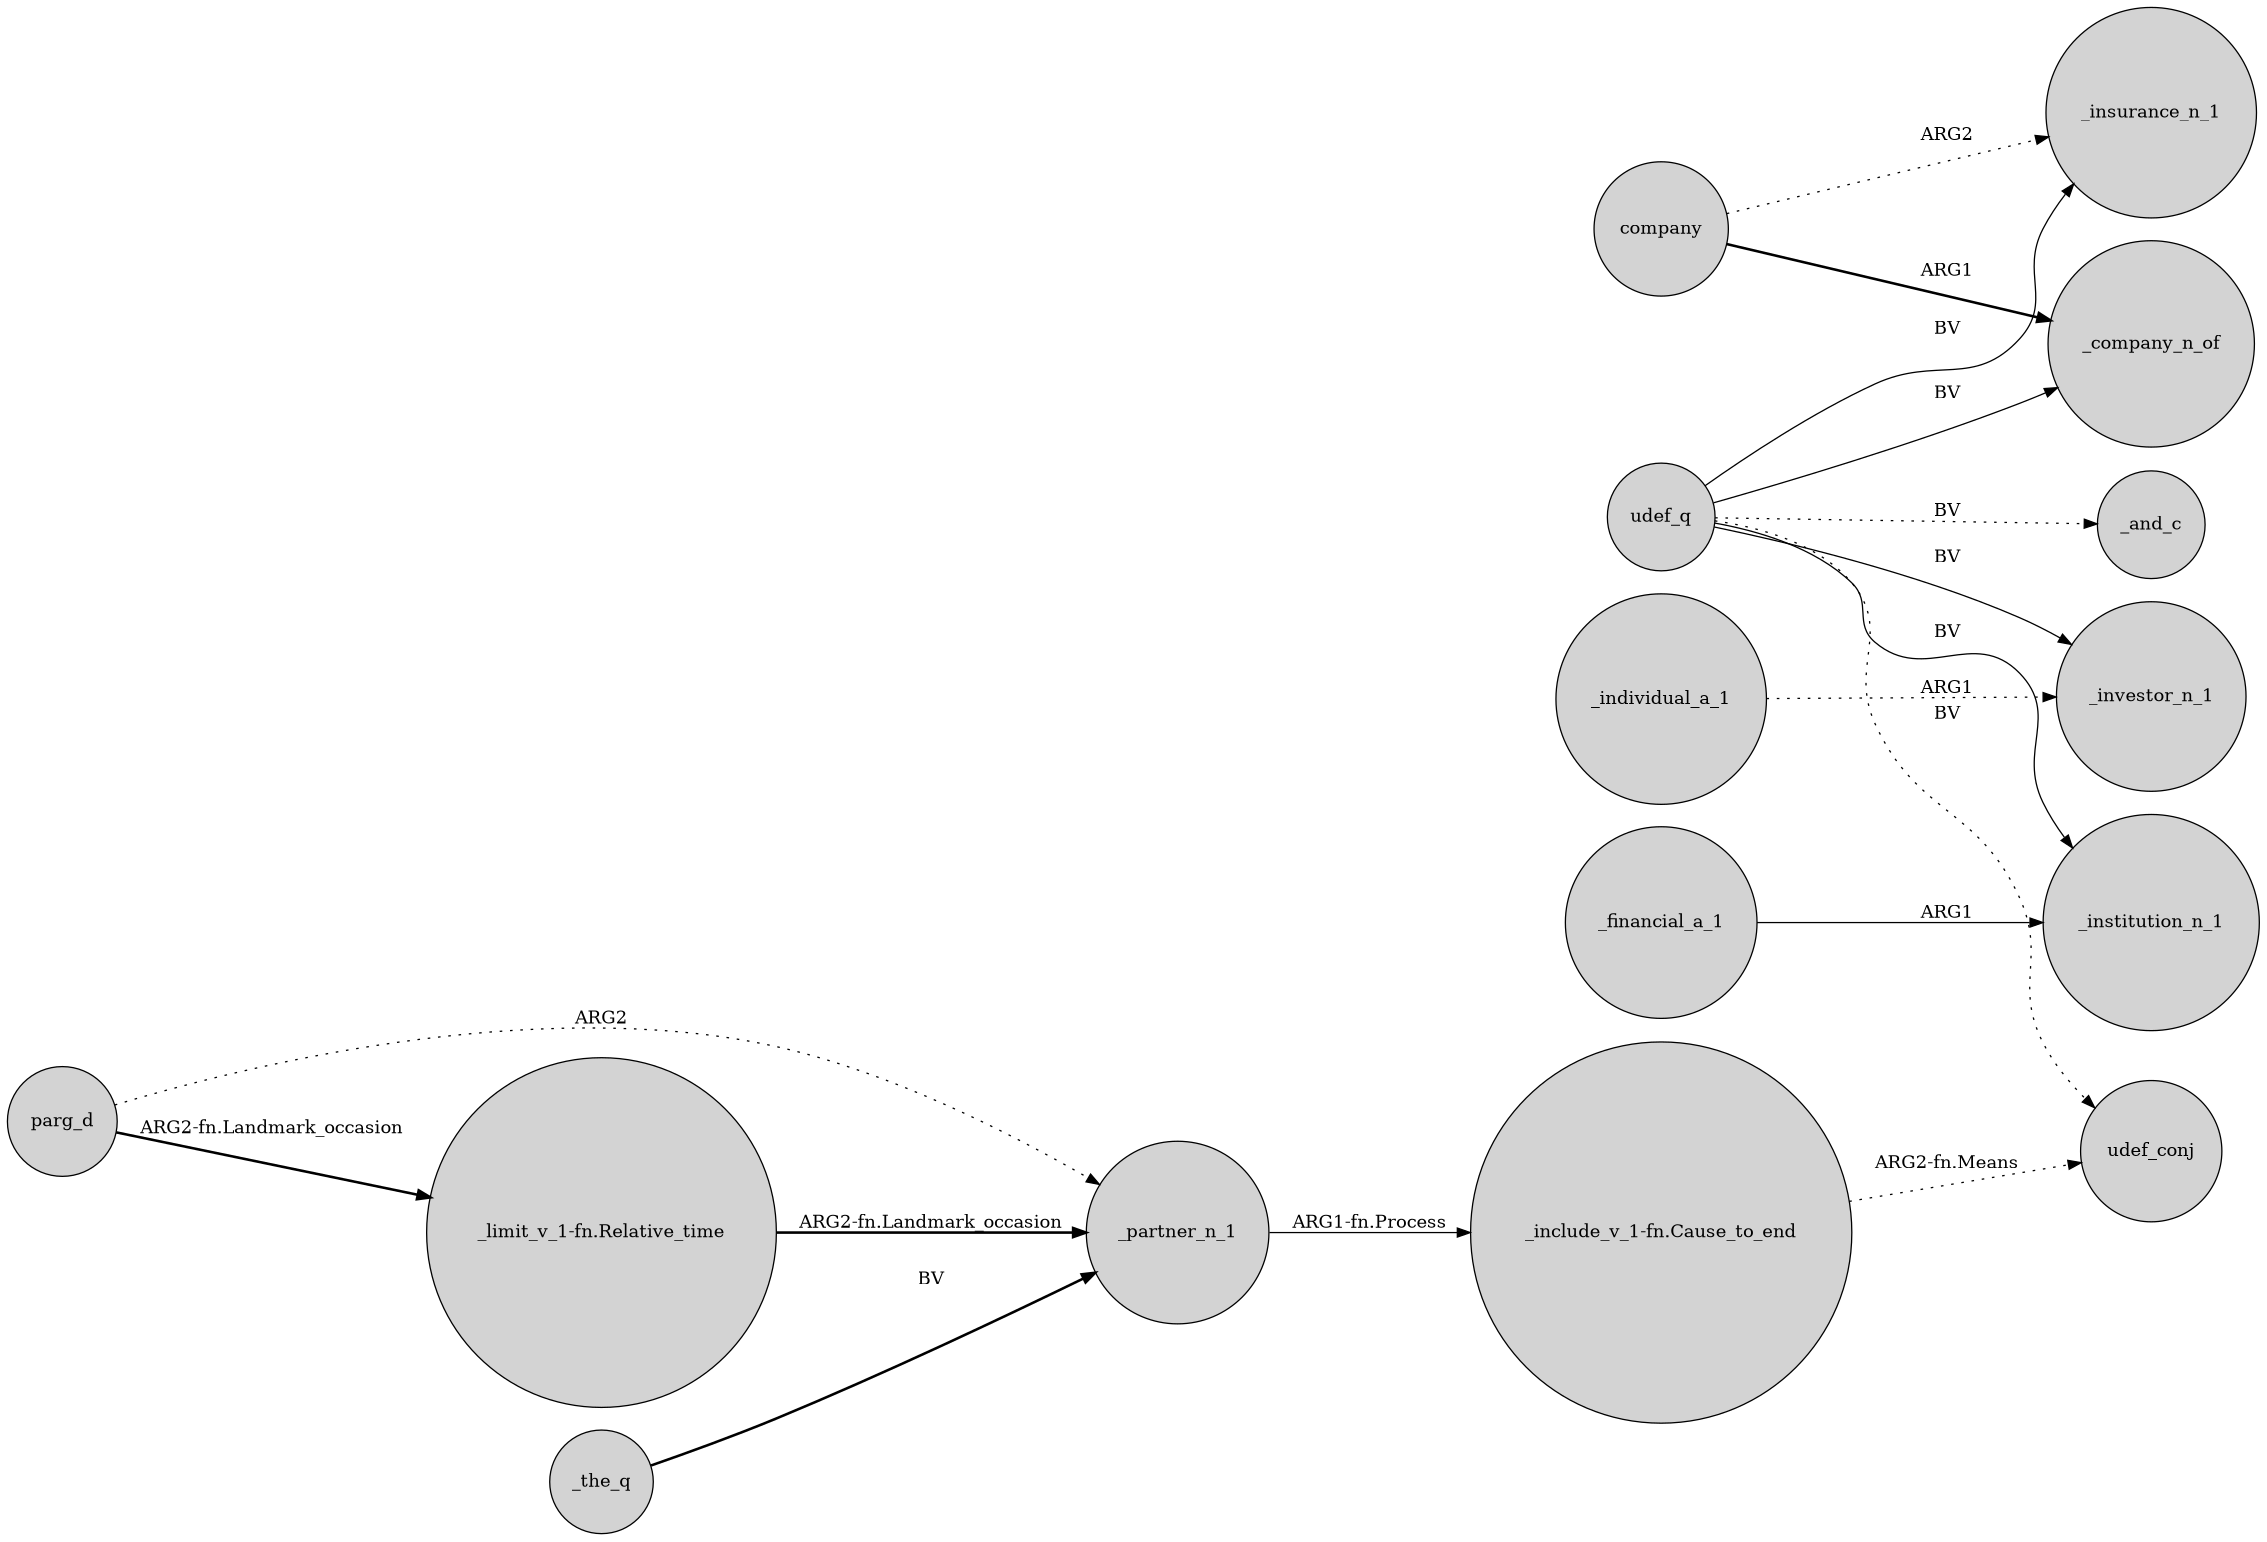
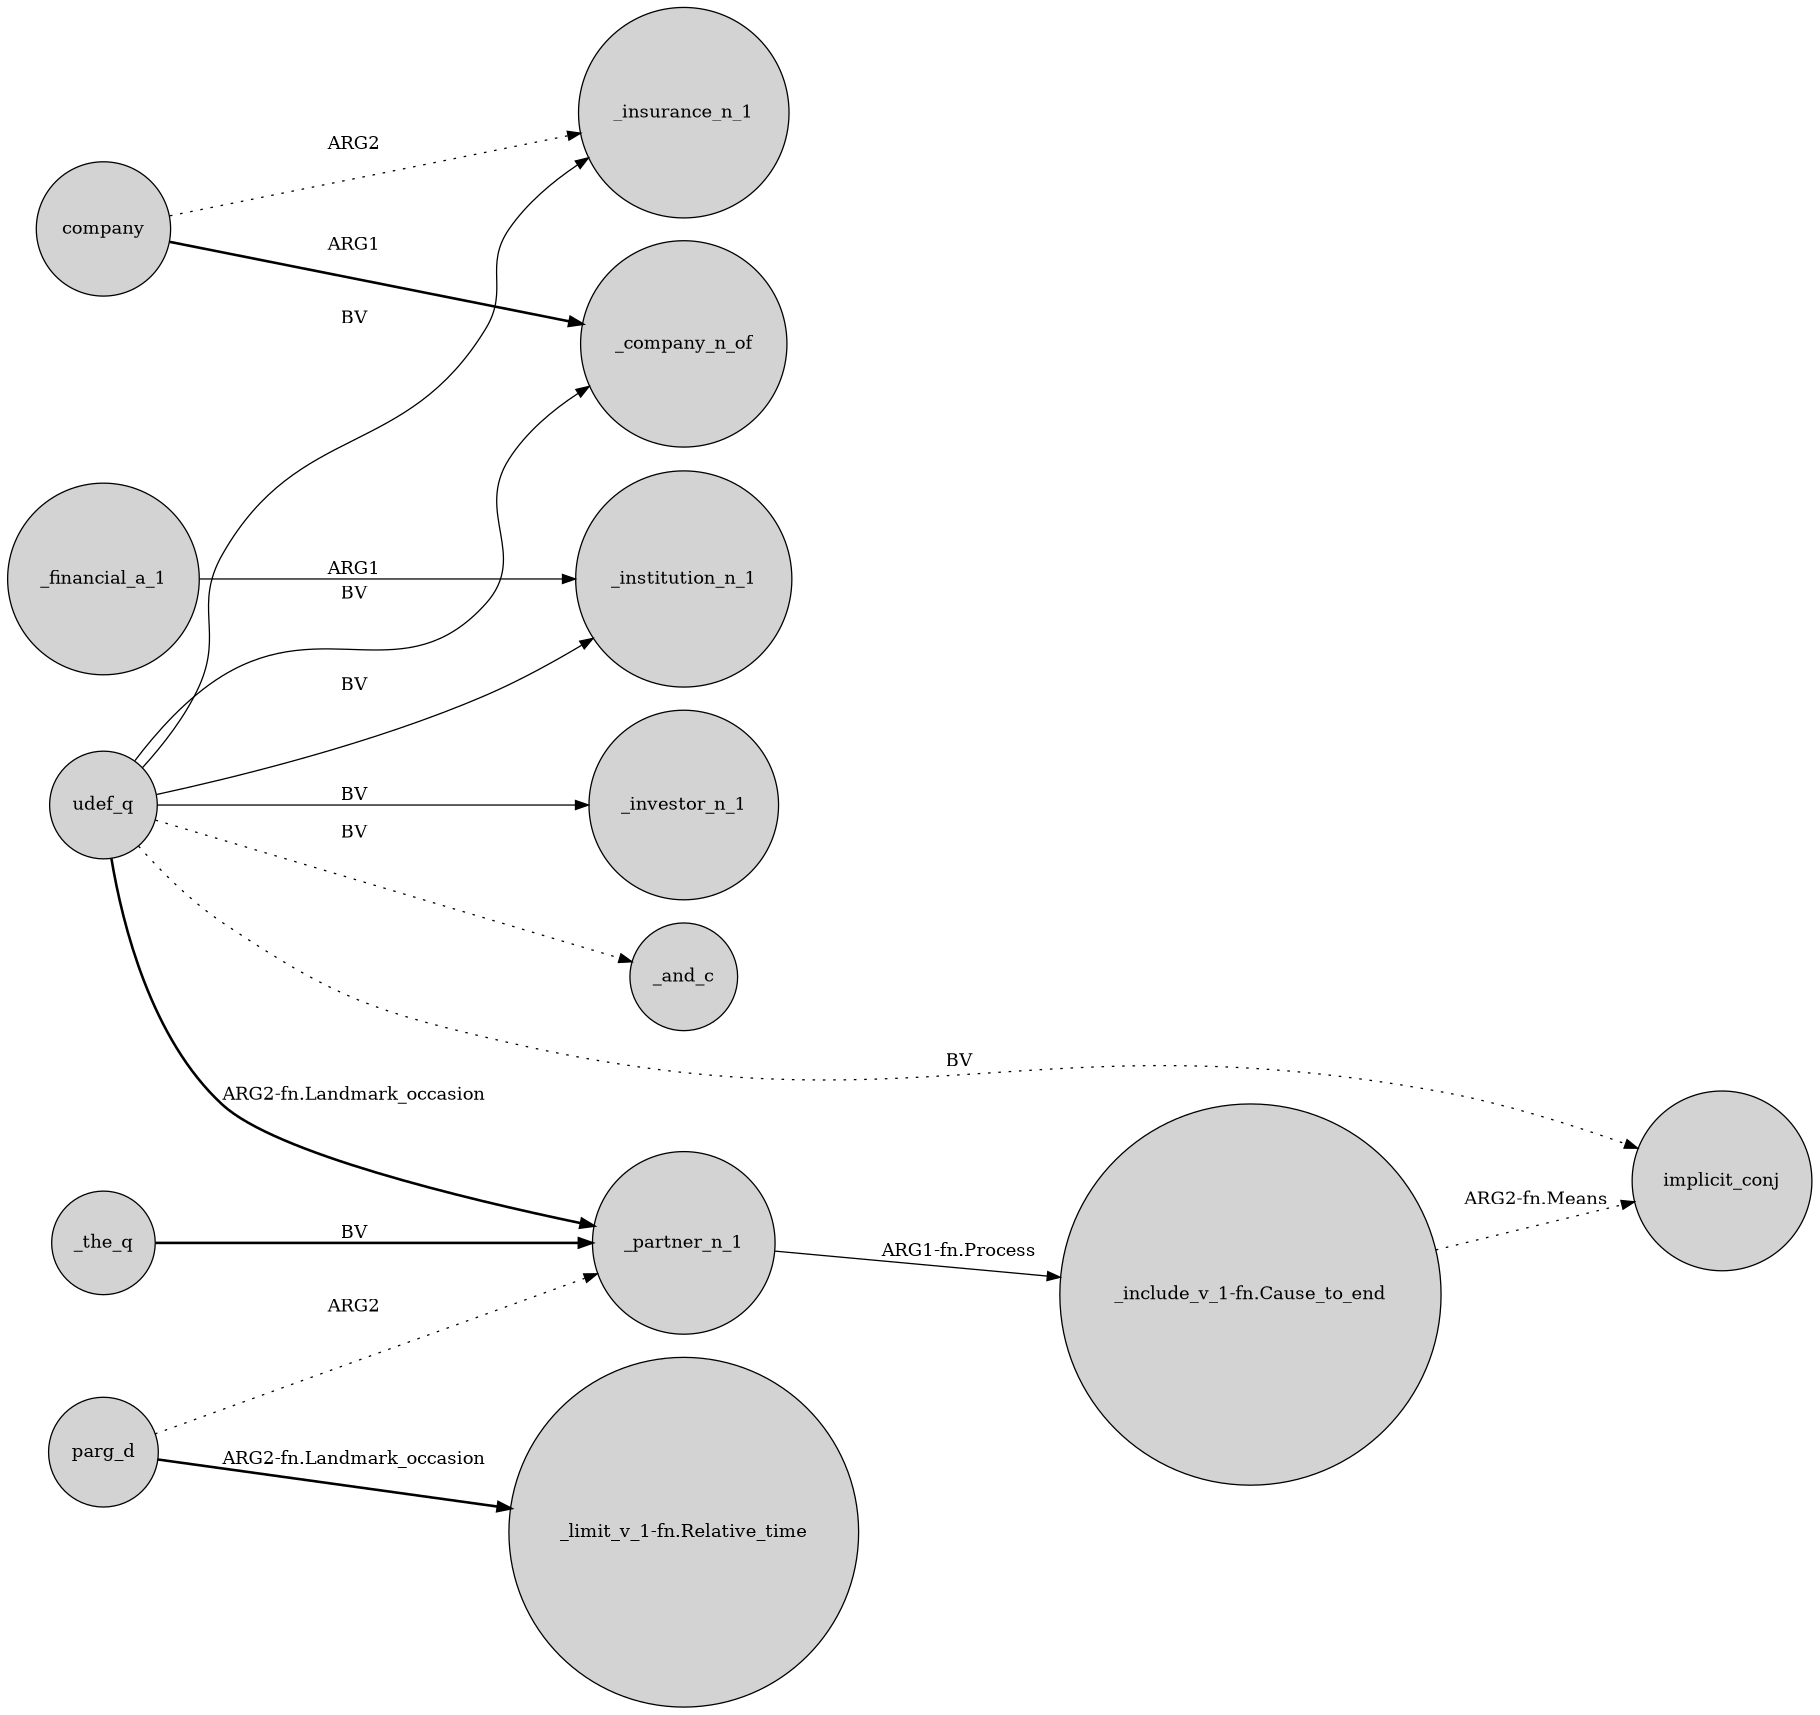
  digraph {
    rankdir=LR
    node [shape=circle style=filled]
    edge [style=solid]
    udef_q
    _institution_n_1
    _company_n_of
    _insurance_n_1
    _investor_n_1
    _and_c
-   implicit_conj [label=udef_conj]
+   implicit_conj
    n8 [label=company]
    parg_d
    _partner_n_1
    "_limit_v_1-fn.Relative_time"
    "_include_v_1-fn.Cause_to_end"
-   _individual_a_1
    _financial_a_1
    _the_q
    udef_q -> _institution_n_1 [label=BV]
    udef_q -> _company_n_of [label=BV]
    udef_q -> _insurance_n_1 [label=BV]
    udef_q -> _investor_n_1 [label=BV]
    udef_q -> _and_c [label=BV style=dotted]
    udef_q -> implicit_conj [label=BV style=dotted]
    n8 -> _company_n_of [label=ARG1 style=bold]
    n8 -> _insurance_n_1 [label=ARG2 style=dotted]
    parg_d -> _partner_n_1 [label=ARG2 style=dotted]
    parg_d -> "_limit_v_1-fn.Relative_time" [label="ARG2-fn.Landmark_occasion" style=bold]
    _partner_n_1 -> "_include_v_1-fn.Cause_to_end" [label="ARG1-fn.Process"]
-   "_limit_v_1-fn.Relative_time" -> _partner_n_1 [label="ARG2-fn.Landmark_occasion" style=bold]
+   udef_q -> _partner_n_1 [label="ARG2-fn.Landmark_occasion" style=bold]
    "_include_v_1-fn.Cause_to_end" -> implicit_conj [label="ARG2-fn.Means" style=dotted]
-   _individual_a_1 -> _investor_n_1 [label=ARG1 style=dotted]
    _financial_a_1 -> _institution_n_1 [label=ARG1]
    _the_q -> _partner_n_1 [label=BV style=bold]
  }
